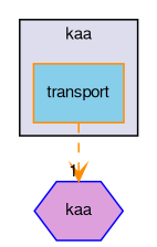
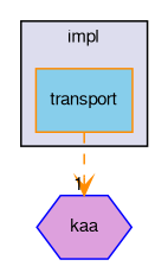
  digraph {
    compound=true
    node [fontname=FreeSans fontsize=10 style=filled]
    n1 [fillcolor=skyblue label=transport pencolor=black shape=box color=darkorange]
    n2 [color=blue label=kaa shape=hexagon fillcolor=plum]
    subgraph cluster_1 {
      bgcolor="#ddddee"
      fontname=FreeSans
      fontsize=10
-     label=kaa
+     label=impl
      pencolor=black
      n1
    }
    n1 -> n2 [headlabel=1 labeldistance=1.5 labelfontname=FreeSans labelfontsize=10 color=darkorange style=dashed arrowhead=vee]
  }
